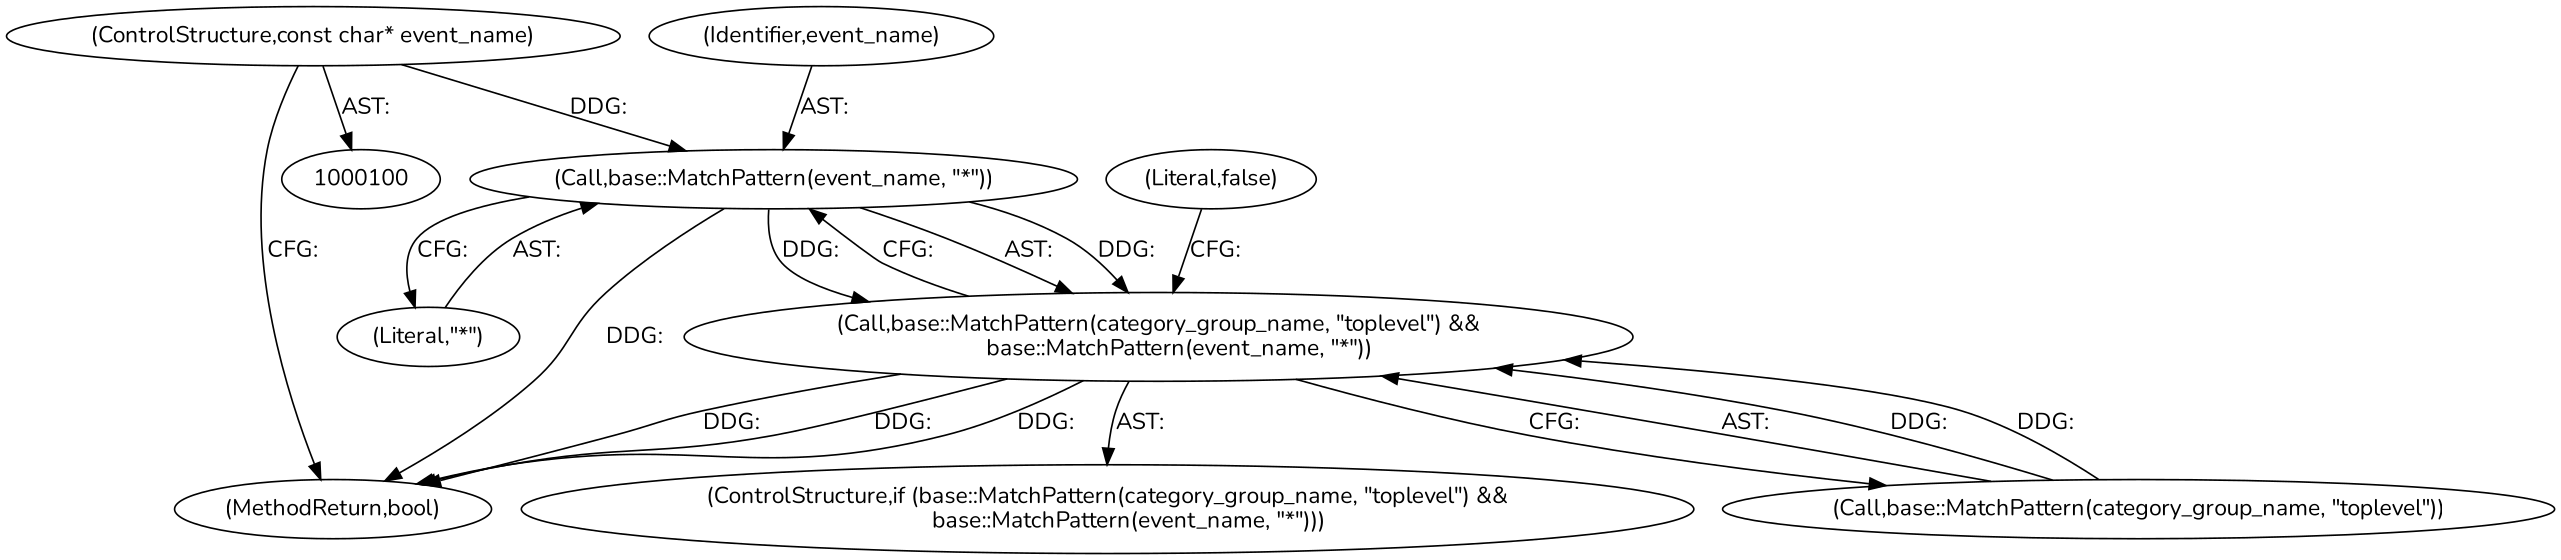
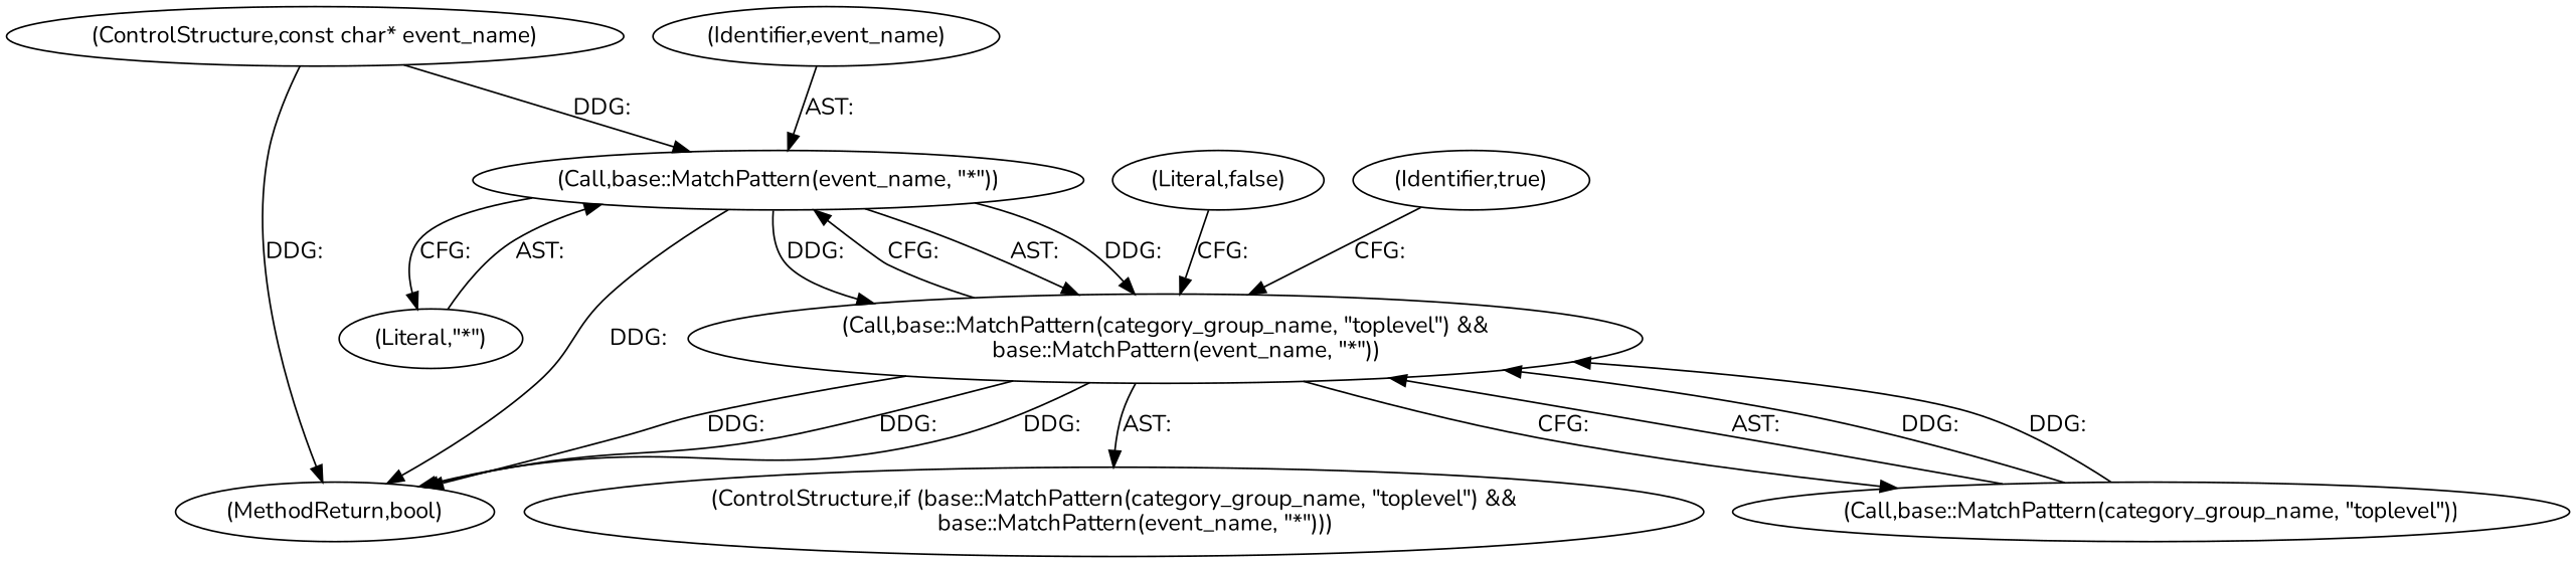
  digraph {
    fontname=Nunito
    node [fontname=Nunito]
    edge [fontname=Nunito]
    n1 [label="(ControlStructure,const char* event_name)"]
    n2 [label="(Call,base::MatchPattern(event_name, \"*\"))"]
    n3 [label="(MethodReturn,bool)"]
-   1000100
    n5 [label="(Call,base::MatchPattern(category_group_name, \"toplevel\") &&\n       base::MatchPattern(event_name, \"*\"))"]
    n6 [label="(Literal,\"*\")"]
    n7 [label="(ControlStructure,if (base::MatchPattern(category_group_name, \"toplevel\") &&\n       base::MatchPattern(event_name, \"*\")))"]
    n8 [label="(Call,base::MatchPattern(category_group_name, \"toplevel\"))"]
    n9 [label="(Identifier,event_name)"]
    n10 [label="(Literal,false)"]
+   n11 [label="(Identifier,true)"]
    n1 -> n2 [label="DDG: "]
-   n1 -> n3 [label="CFG: "]
-   n1 -> 1000100 [label="AST: "]
+   n1 -> n3 [label="DDG: "]
    n2 -> n3 [label="DDG: "]
    n2 -> n5 [label="AST: "]
    n2 -> n5 [label="DDG: "]
    n2 -> n5 [label="DDG: "]
    n2 -> n6 [label="CFG: "]
    n5 -> n2 [label="CFG: "]
    n5 -> n3 [label="DDG: "]
    n5 -> n3 [label="DDG: "]
    n5 -> n3 [label="DDG: "]
    n5 -> n7 [label="AST: "]
    n5 -> n8 [label="CFG: "]
    n6 -> n2 [label="AST: "]
    n8 -> n5 [label="AST: "]
    n8 -> n5 [label="DDG: "]
    n8 -> n5 [label="DDG: "]
    n9 -> n2 [label="AST: "]
    n10 -> n5 [label="CFG: "]
+   n11 -> n5 [label="CFG: "]
  }
